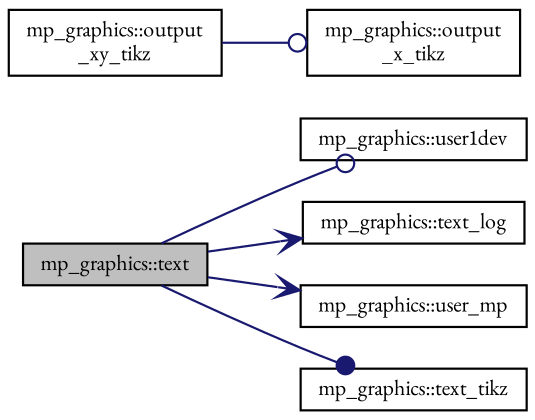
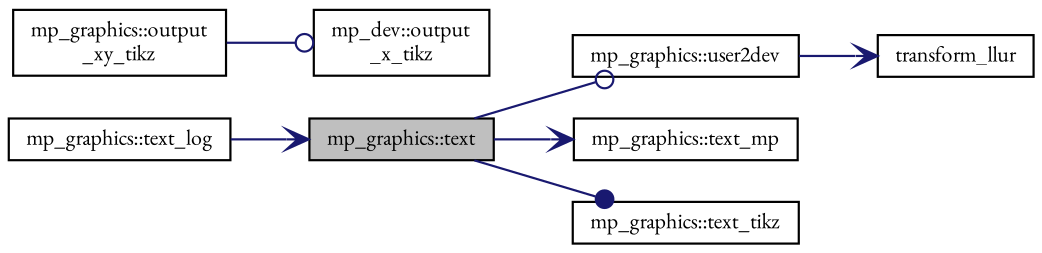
  digraph {
    fontname="EB Garamond"
    rankdir=LR
    node [color=black fillcolor=white fontname="EB Garamond" fontsize=10 shape=record style=filled]
    edge [arrowhead=vee color=midnightblue fontname="EB Garamond" fontsize=10 labelfontname=Helvetica labelfontsize=10 style=solid]
    n1 [fillcolor=grey75 fontcolor=black height=0.2 label="mp_graphics::text" width=0.4]
-   n2 [height=0.2 label="mp_graphics::user1dev" width=0.4]
+   n2 [height=0.2 label="mp_graphics::user2dev" width=0.4]
    n3 [height=0.2 label="mp_graphics::text_log" width=0.4]
-   n4 [height=0.2 label="mp_graphics::user_mp" width=0.4]
+   n4 [height=0.2 label="mp_graphics::text_mp" width=0.4]
    n5 [height=0.2 label="mp_graphics::text_tikz" width=0.4]
+   n6 [height=0.2 label=transform_llur width=0.4]
    n7 [height=0.2 label="mp_graphics::output\l_xy_tikz" width=0.4]
-   n8 [height=0.2 label="mp_graphics::output\l_x_tikz" width=0.4]
+   n8 [height=0.2 label="mp_dev::output\l_x_tikz" width=0.4]
    n1 -> n2 [arrowhead=odot]
-   n1 -> n3
+   n3 -> n1
    n1 -> n4
    n1 -> n5 [arrowhead=dot]
+   n2 -> n6
    n7 -> n8 [arrowhead=odot]
  }
